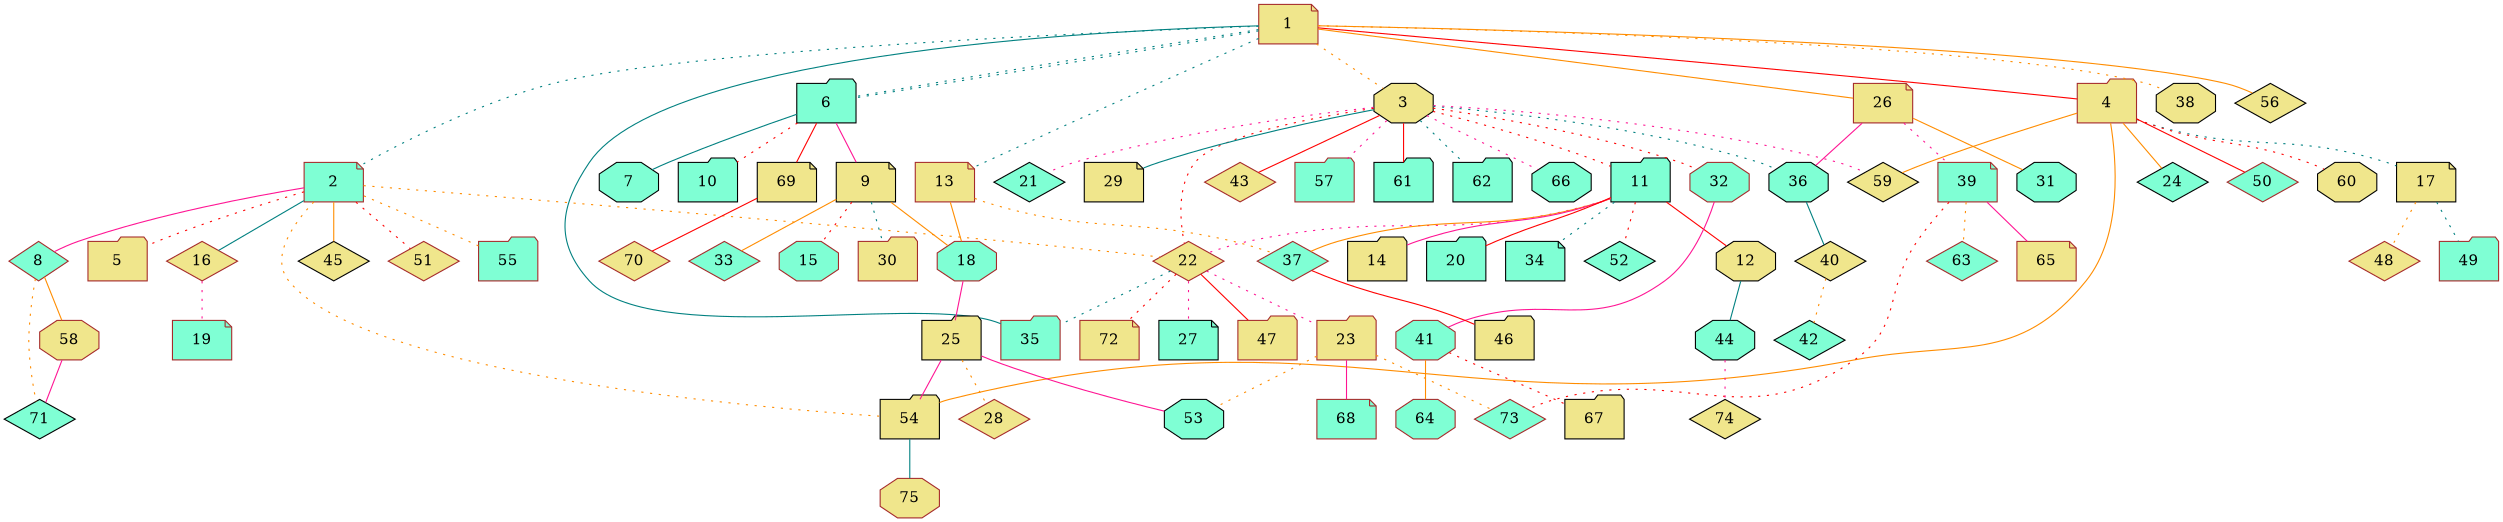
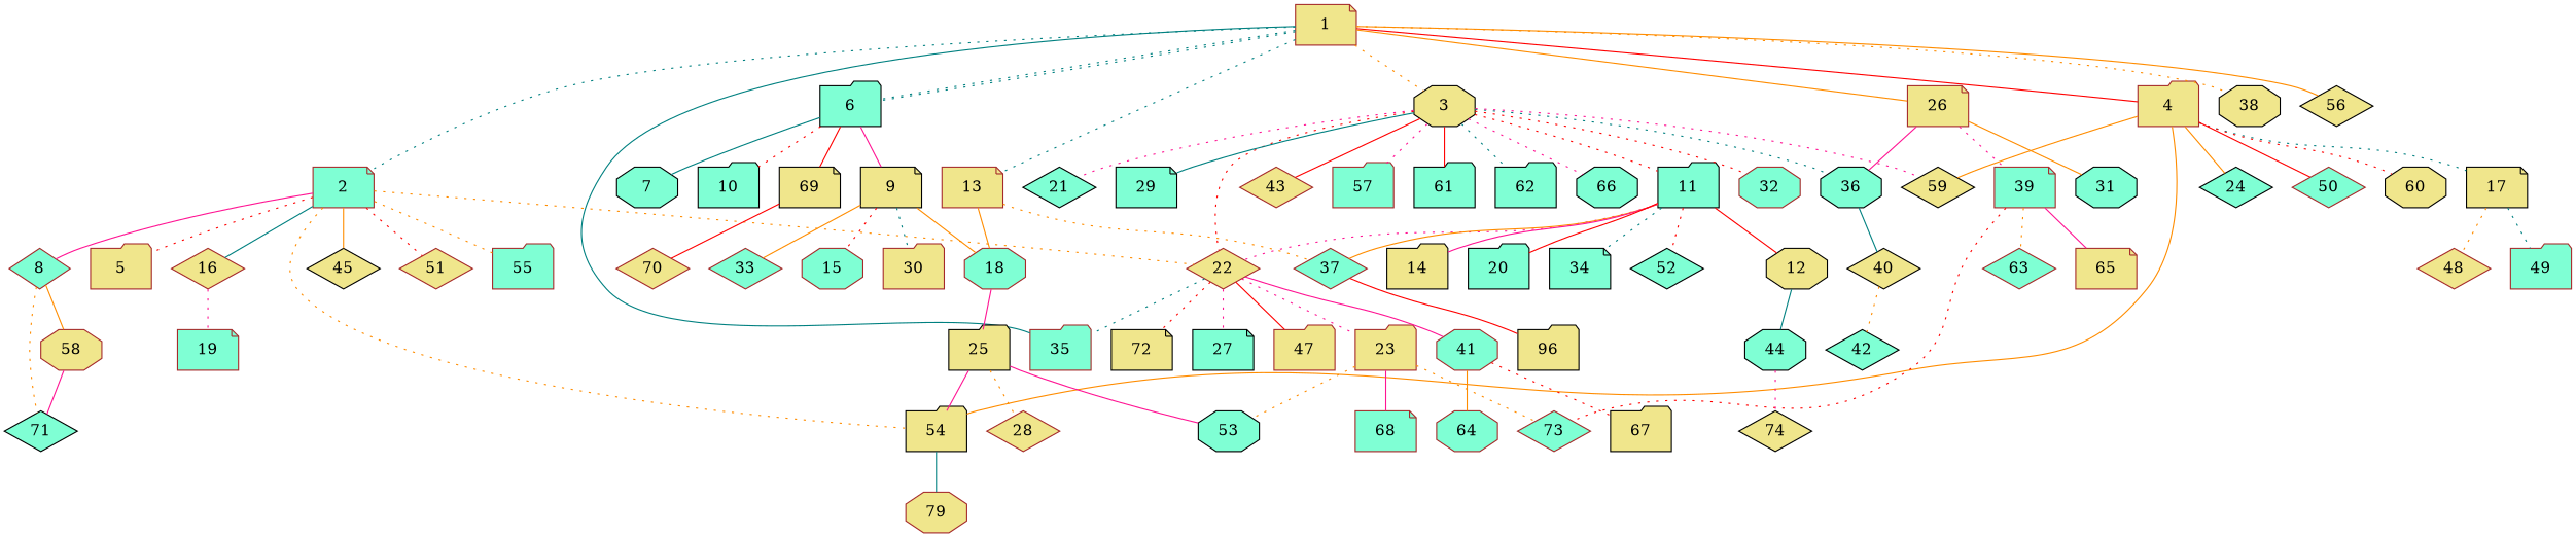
  graph {
    node [color=brown fillcolor=aquamarine shape=diamond style=filled]
    edge [color=darkorange style=dotted]
    1 [fillcolor=khaki shape=note]
    2 [shape=note]
    3 [color=black fillcolor=khaki shape=octagon]
    4 [fillcolor=khaki shape=folder]
    6 [color=black shape=folder]
    13 [fillcolor=khaki shape=note]
    26 [fillcolor=khaki shape=note]
    35 [shape=folder]
    38 [color=black fillcolor=khaki shape=octagon]
    56 [color=black fillcolor=khaki]
    5 [fillcolor=khaki shape=folder]
    8
    16 [fillcolor=khaki]
    22 [fillcolor=khaki]
    45 [color=black fillcolor=khaki]
    51 [fillcolor=khaki]
    54 [color=black fillcolor=khaki shape=folder]
    55 [shape=folder]
    11 [color=black shape=folder]
    21 [color=black]
-   29 [color=black fillcolor=khaki shape=note]
+   29 [color=black shape=note]
    32 [shape=octagon]
    36 [color=black shape=octagon]
    43 [fillcolor=khaki]
    57 [shape=folder]
    59 [color=black fillcolor=khaki]
    61 [color=black shape=folder]
    62 [color=black shape=folder]
    66 [color=black shape=octagon]
    17 [color=black fillcolor=khaki shape=note]
    24 [color=black]
    50
    60 [color=black fillcolor=khaki shape=octagon]
    7 [color=black shape=octagon]
    9 [color=black fillcolor=khaki shape=note]
    10 [color=black shape=folder]
    69 [color=black fillcolor=khaki shape=note]
    18 [shape=octagon]
    37
    31 [color=black shape=octagon]
    39 [shape=note]
    58 [fillcolor=khaki shape=octagon]
    71 [color=black]
    19 [shape=note]
    23 [fillcolor=khaki shape=folder]
    27 [color=black shape=note]
    41 [shape=octagon]
    47 [fillcolor=khaki shape=folder]
-   72 [fillcolor=khaki shape=note]
-   75 [fillcolor=khaki shape=octagon]
+   72 [color=black fillcolor=khaki shape=note]
+   75 [fillcolor=khaki shape=octagon label=79]
    12 [color=black fillcolor=khaki shape=octagon]
    14 [color=black fillcolor=khaki shape=folder]
    20 [color=black shape=folder]
    34 [color=black shape=note]
    52 [color=black]
    40 [color=black fillcolor=khaki]
    48 [fillcolor=khaki]
    49 [shape=folder]
    15 [shape=octagon]
    30 [fillcolor=khaki shape=folder]
    33
    70 [fillcolor=khaki]
    25 [color=black fillcolor=khaki shape=folder]
    53 [color=black shape=octagon]
    68 [shape=note]
    73
    44 [color=black shape=octagon]
-   46 [color=black fillcolor=khaki shape=folder]
+   46 [color=black fillcolor=khaki shape=folder label=96]
    74 [color=black fillcolor=khaki]
    28 [fillcolor=khaki]
    64 [shape=octagon]
    67 [color=black fillcolor=khaki shape=folder]
    63
    65 [fillcolor=khaki shape=note]
    42 [color=black]
    1 -- 2 [color=teal]
    1 -- 3
    1 -- 4 [color=red style=solid]
    1 -- 6 [color=teal]
    1 -- 6 [color=teal]
    1 -- 13 [color=teal]
    1 -- 26 [style=solid]
    1 -- 35 [color=teal style=solid]
    1 -- 38
    1 -- 56 [style=solid]
    2 -- 5 [color=red]
    2 -- 8 [color=deeppink style=solid]
    2 -- 16 [color=teal style=solid]
    2 -- 22
    2 -- 45 [style=solid]
    2 -- 51 [color=red]
    2 -- 54
    2 -- 55
    3 -- 22 [color=red]
    3 -- 11 [color=red]
    3 -- 21 [color=deeppink]
    3 -- 29 [color=teal style=solid]
    3 -- 32 [color=red]
    3 -- 36 [color=teal]
    3 -- 43 [color=red style=solid]
    3 -- 57 [color=deeppink]
    3 -- 59 [color=deeppink]
    3 -- 61 [color=red style=solid]
    3 -- 62 [color=teal]
    3 -- 66 [color=deeppink]
    4 -- 54 [style=solid]
    4 -- 59 [style=solid]
    4 -- 17 [color=teal]
    4 -- 24 [style=solid]
    4 -- 50 [color=red style=solid]
    4 -- 60 [color=red]
    6 -- 7 [color=teal style=solid]
    6 -- 9 [color=deeppink style=solid]
    6 -- 10 [color=red]
    6 -- 69 [color=red style=solid]
    13 -- 18 [style=solid]
    13 -- 37
    26 -- 36 [color=deeppink style=solid]
    26 -- 31 [style=solid]
    26 -- 39 [color=deeppink]
    8 -- 58 [style=solid]
    8 -- 71
    16 -- 19 [color=deeppink]
    22 -- 35 [color=teal]
    22 -- 23 [color=deeppink]
    22 -- 27 [color=deeppink]
-   32 -- 41 [color=deeppink style=solid]
+   22 -- 41 [color=deeppink style=solid]
    22 -- 47 [color=red style=solid]
    22 -- 72 [color=red]
    54 -- 75 [color=teal style=solid]
    11 -- 22 [color=deeppink]
    11 -- 37 [style=solid]
    11 -- 12 [color=red style=solid]
    11 -- 14 [color=deeppink style=solid]
    11 -- 20 [color=red style=solid]
    11 -- 34 [color=teal]
    11 -- 52 [color=red]
    36 -- 40 [color=teal style=solid]
    17 -- 48
    17 -- 49 [color=teal]
    9 -- 18 [style=solid]
    9 -- 15 [color=red]
    9 -- 30 [color=teal]
    9 -- 33 [style=solid]
    69 -- 70 [color=red style=solid]
    18 -- 25 [color=deeppink style=solid]
    37 -- 46 [color=red style=solid]
    39 -- 73 [color=red]
    39 -- 63
    39 -- 65 [color=deeppink style=solid]
    58 -- 71 [color=deeppink style=solid]
    23 -- 53
    23 -- 68 [color=deeppink style=solid]
    23 -- 73
    41 -- 64 [style=solid]
    41 -- 67 [color=red]
    12 -- 44 [color=teal style=solid]
    40 -- 42
    25 -- 54 [color=deeppink style=solid]
    25 -- 53 [color=deeppink style=solid]
    25 -- 28
    44 -- 74 [color=deeppink]
  }
